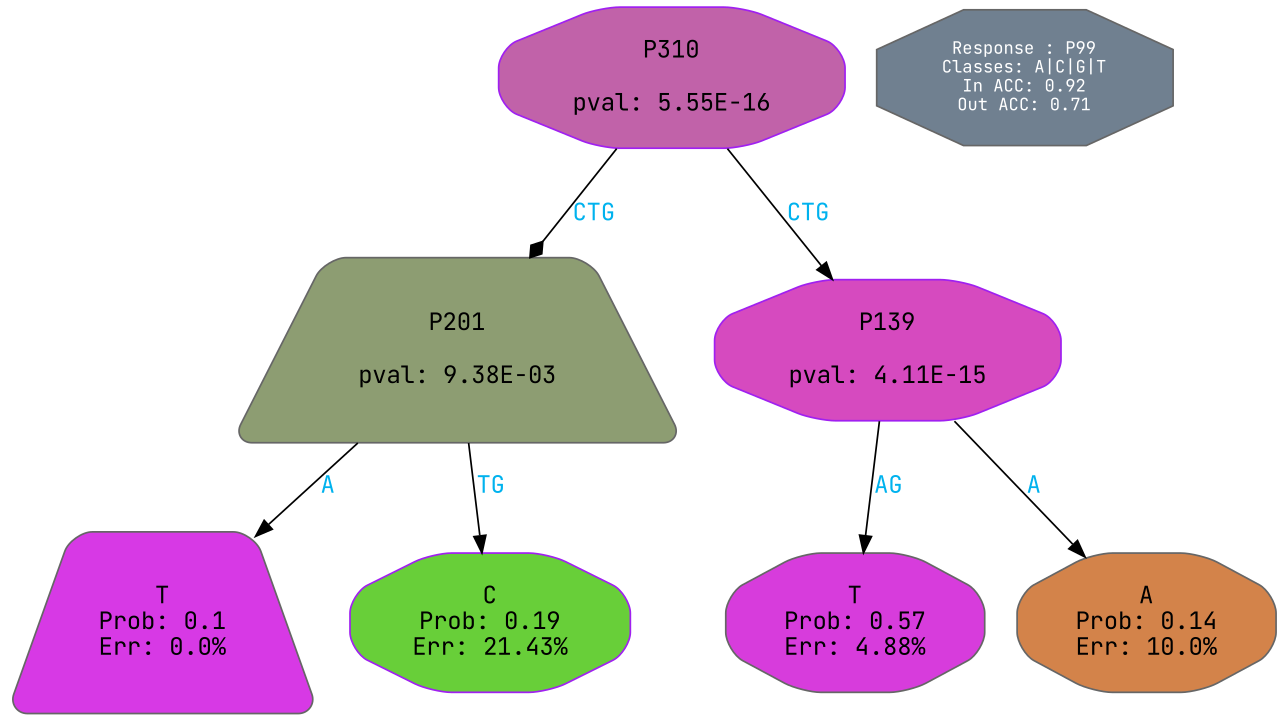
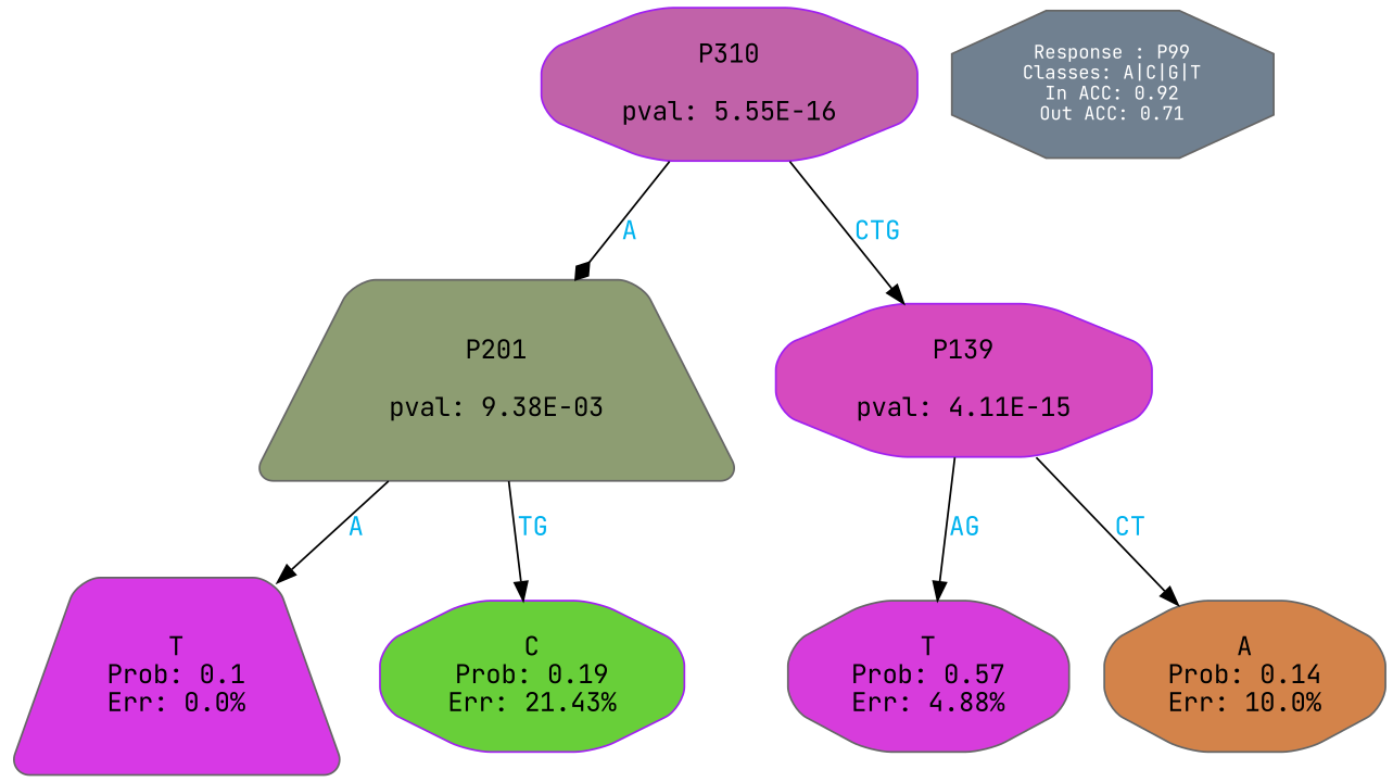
  digraph {
    fontname="JetBrains Mono"
    ranksep=equally
    splines=polylines
    node [color=gray40 fontname="JetBrains Mono" shape=octagon style="filled, rounded"]
    edge [arrowhead=normal color=black fontcolor=deepskyblue2 fontname="JetBrains Mono"]
    n1 [fillcolor="#d739e5" label="T\nProb: 0.1\nErr: 0.0%" shape=trapezium]
    n2 [color=purple fillcolor="#68cf39" label="C\nProb: 0.19\nErr: 21.43%"]
    n3 [fillcolor="#d73cdc" label="T\nProb: 0.57\nErr: 4.88%"]
    n4 [fillcolor="#d3834a" label="A\nProb: 0.14\nErr: 10.0%"]
    n5 [align=left fillcolor=slategray fontcolor=white fontsize=10 label="Response : P99\nClasses: A|C|G|T\nIn ACC: 0.92\nOut ACC: 0.71\n" style=filled]
    n6 [color=purple fillcolor="#c162a9" label="P310\n\npval: 5.55E-16"]
    n7 [fillcolor="#8d9d72" label="P201\n\npval: 9.38E-03" shape=trapezium]
    n8 [color=purple fillcolor="#d64abf" label="P139\n\npval: 4.11E-15"]
    subgraph sub_1 {
      rank=same
      n1
      n2
      n3
      n4
    }
    subgraph sub_2 {
      rank=same
      n5
      n6
    }
-   n6 -> n7 [arrowhead=diamond label=CTG]
+   n6 -> n7 [arrowhead=diamond label=A]
    n6 -> n8 [label=CTG]
    n7 -> n1 [label=A]
    n7 -> n2 [label=TG]
    n8 -> n3 [label=AG]
-   n8 -> n4 [label=A]
+   n8 -> n4 [label=CT]
  }
